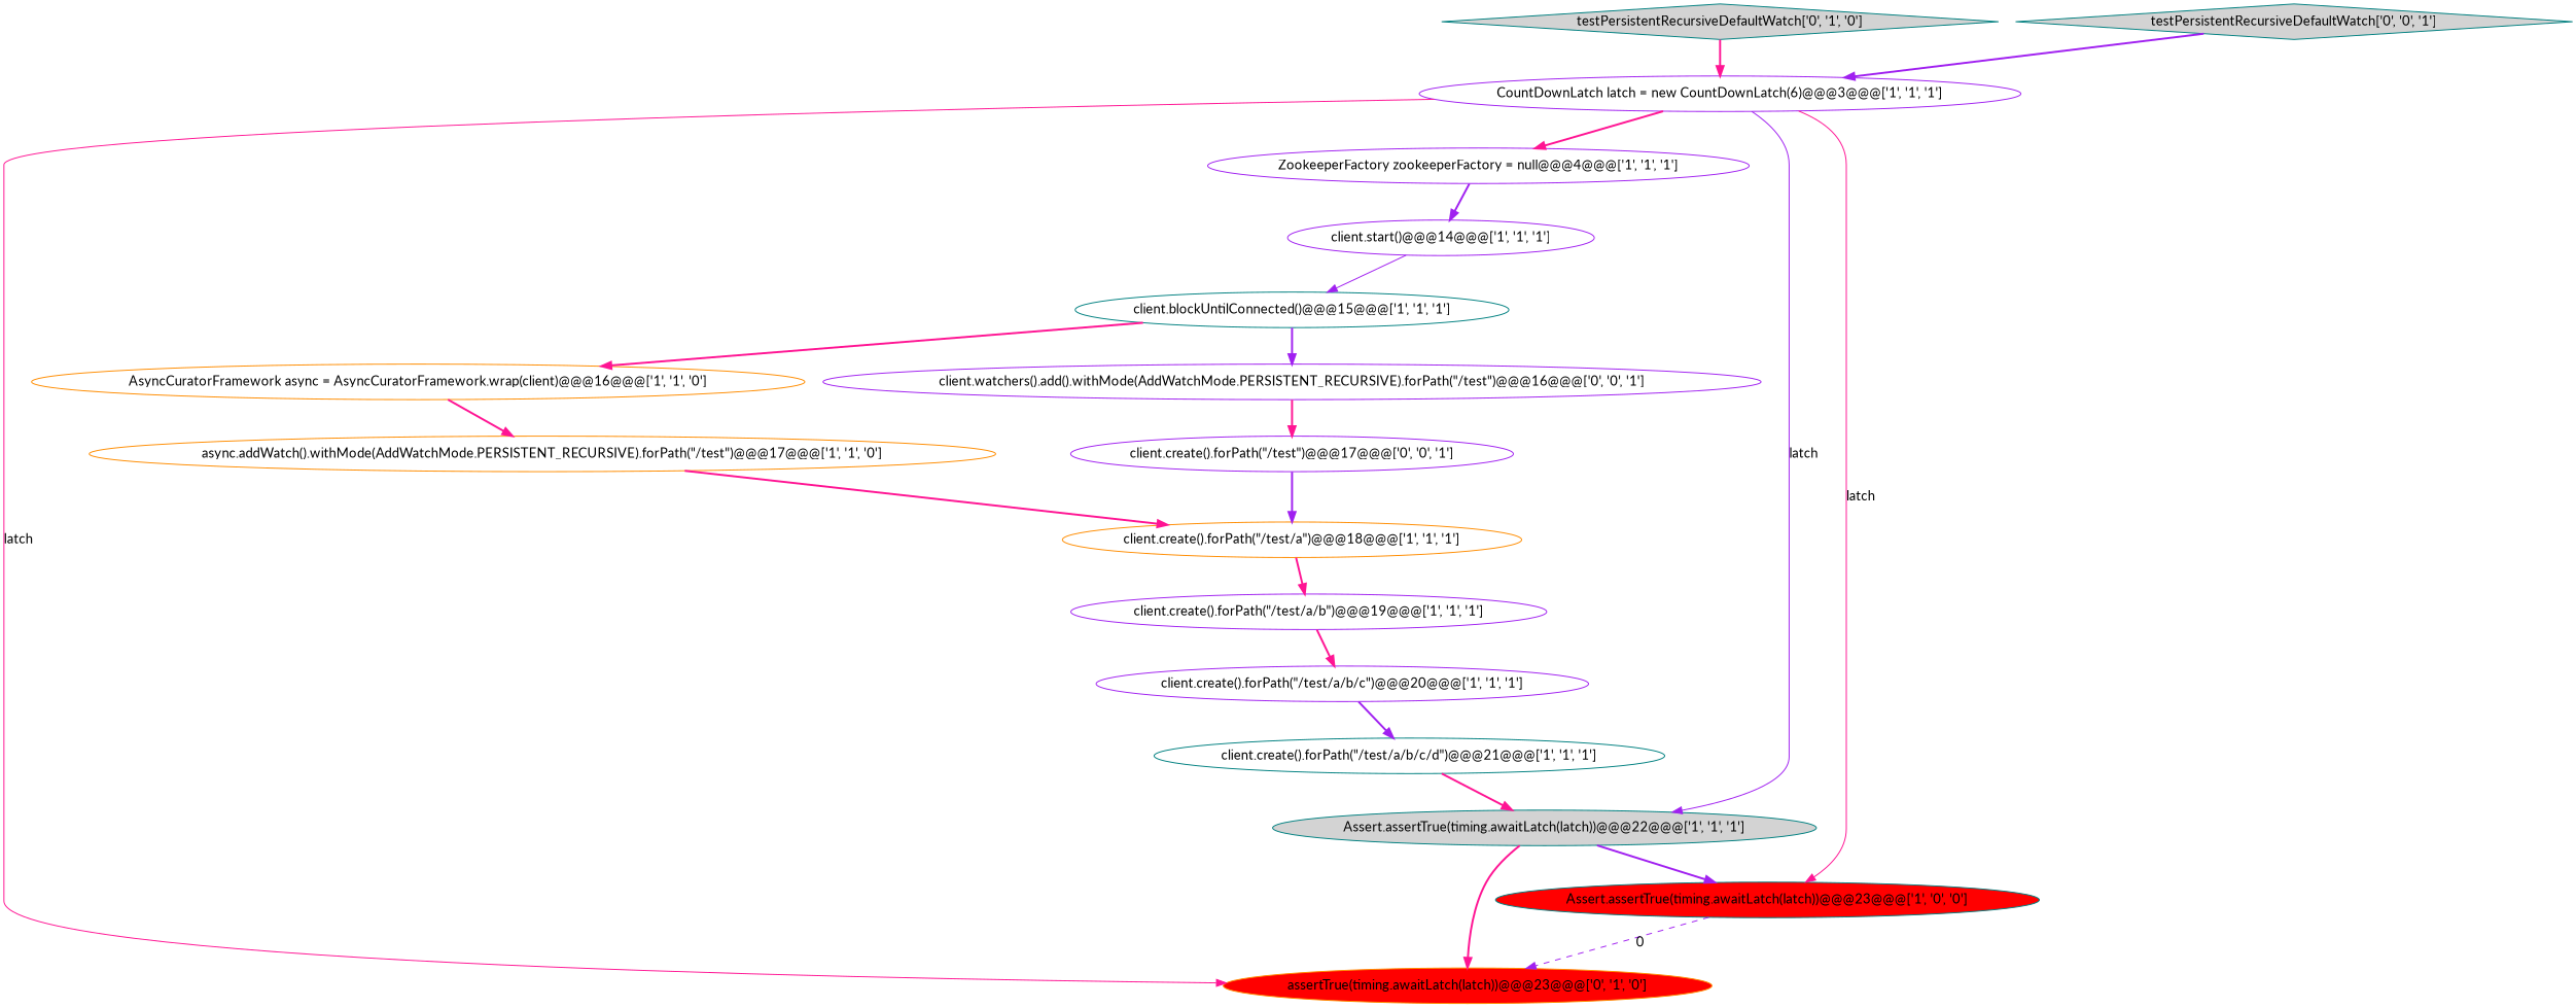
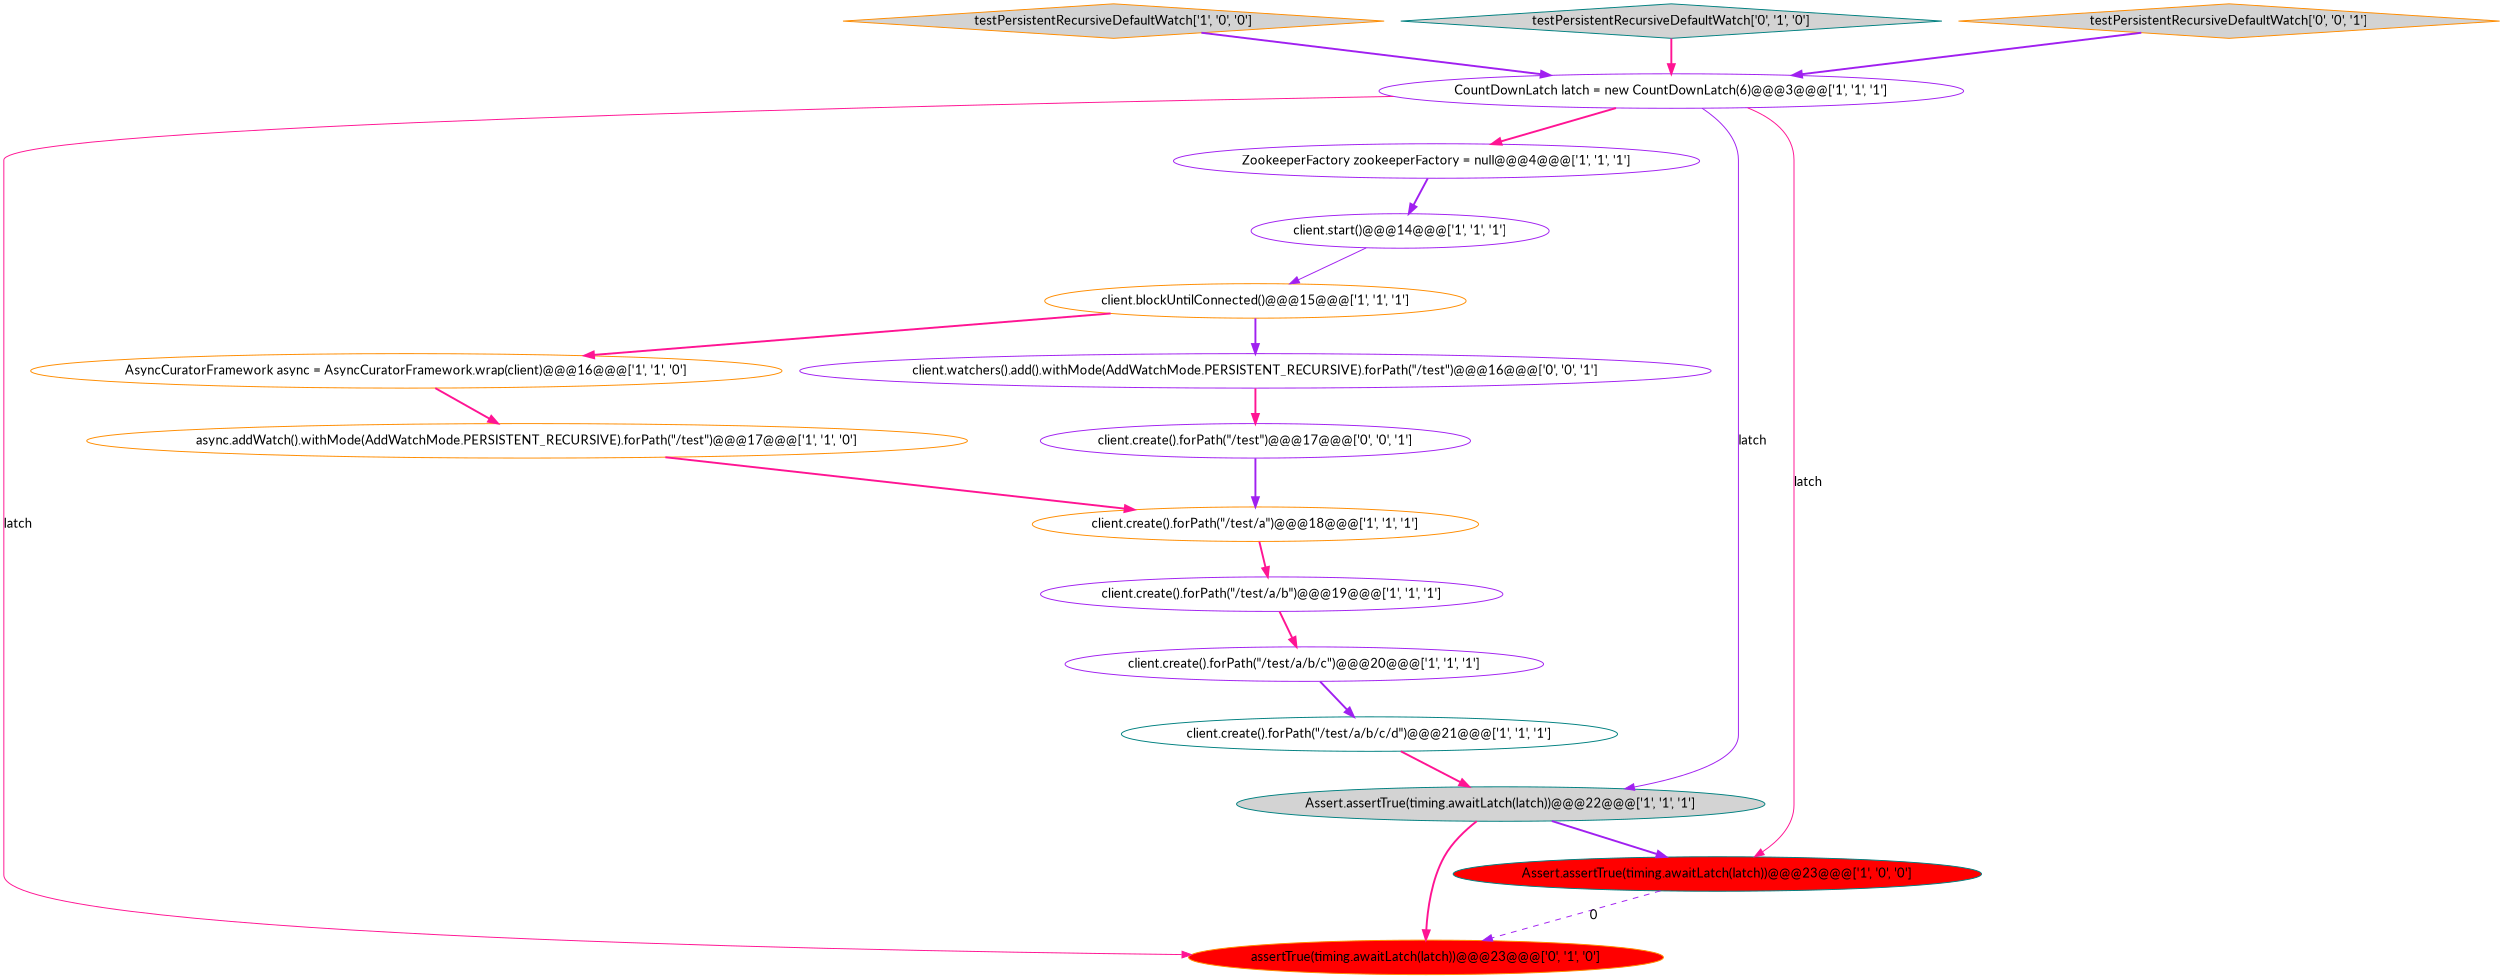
  digraph {
    fontname=Lato
    node [color=purple fillcolor=white fontname=Lato shape=ellipse style=filled]
    edge [color=deeppink fontname=Lato style=bold]
    n1 [label="CountDownLatch latch = new CountDownLatch(6)@@@3@@@['1', '1', '1']"]
    n2 [color=darkorange fillcolor=red label="assertTrue(timing.awaitLatch(latch))@@@23@@@['0', '1', '0']"]
    n3 [label="ZookeeperFactory zookeeperFactory = null@@@4@@@['1', '1', '1']"]
    n4 [color=teal fillcolor=lightgray label="Assert.assertTrue(timing.awaitLatch(latch))@@@22@@@['1', '1', '1']"]
    n5 [color=teal fillcolor=red label="Assert.assertTrue(timing.awaitLatch(latch))@@@23@@@['1', '0', '0']"]
    n6 [label="client.start()@@@14@@@['1', '1', '1']"]
+   n7 [color=darkorange fillcolor=lightgray label="testPersistentRecursiveDefaultWatch['1', '0', '0']" shape=diamond]
    n8 [color=darkorange label="AsyncCuratorFramework async = AsyncCuratorFramework.wrap(client)@@@16@@@['1', '1', '0']"]
    n9 [color=darkorange label="async.addWatch().withMode(AddWatchMode.PERSISTENT_RECURSIVE).forPath(\"/test\")@@@17@@@['1', '1', '0']"]
    n10 [color=darkorange label="client.create().forPath(\"/test/a\")@@@18@@@['1', '1', '1']"]
-   n11 [color=teal label="client.blockUntilConnected()@@@15@@@['1', '1', '1']"]
+   n11 [color=darkorange label="client.blockUntilConnected()@@@15@@@['1', '1', '1']"]
    n12 [label="client.watchers().add().withMode(AddWatchMode.PERSISTENT_RECURSIVE).forPath(\"/test\")@@@16@@@['0', '0', '1']"]
    n13 [label="client.create().forPath(\"/test/a/b/c\")@@@20@@@['1', '1', '1']"]
    n14 [color=teal label="client.create().forPath(\"/test/a/b/c/d\")@@@21@@@['1', '1', '1']"]
    n15 [label="client.create().forPath(\"/test\")@@@17@@@['0', '0', '1']"]
    n16 [label="client.create().forPath(\"/test/a/b\")@@@19@@@['1', '1', '1']"]
    n17 [color=teal fillcolor=lightgray label="testPersistentRecursiveDefaultWatch['0', '1', '0']" shape=diamond]
-   n18 [color=teal fillcolor=lightgray label="testPersistentRecursiveDefaultWatch['0', '0', '1']" shape=diamond]
+   n18 [color=darkorange fillcolor=lightgray label="testPersistentRecursiveDefaultWatch['0', '0', '1']" shape=diamond]
    n1 -> n2 [label=latch style=solid]
    n1 -> n3
    n1 -> n4 [color=purple label=latch style=solid]
    n1 -> n5 [label=latch style=solid]
    n3 -> n6 [color=purple]
    n4 -> n2
    n4 -> n5 [color=purple]
    n5 -> n2 [color=purple label=0 style=dashed]
    n6 -> n11 [color=purple style=solid]
+   n7 -> n1 [color=purple]
    n8 -> n9
    n9 -> n10
    n10 -> n16
    n11 -> n8
    n11 -> n12 [color=purple]
    n12 -> n15
    n13 -> n14 [color=purple]
    n14 -> n4
    n15 -> n10 [color=purple]
    n16 -> n13
    n17 -> n1
    n18 -> n1 [color=purple]
  }
